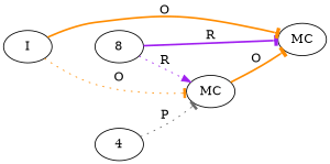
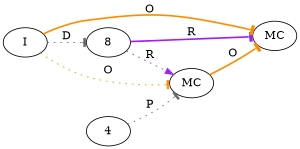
  digraph {
    rankdir=LR
    node [t=StrBuilder]
    edge [arrowhead=tee color=darkorange style=dotted]
    n1 [l=329 label=MC s="append()"]
    n2 [l=367 label=MC s="toString()" t=Object]
    n3 [label=8 n=sb]
    4 [t=String]
    n5 [l=317 label=I]
    n1 -> n2 [label=O style=bold]
    n3 -> n1 [arrowhead=normal color=purple label=R]
    n3 -> n2 [color=purple label=R style=bold]
    4 -> n1 [color=gray40 label=P]
    n5 -> n1 [label=O]
    n5 -> n2 [label=O style=bold]
+   n5 -> n3 [color=gray40 label=D]
  }
